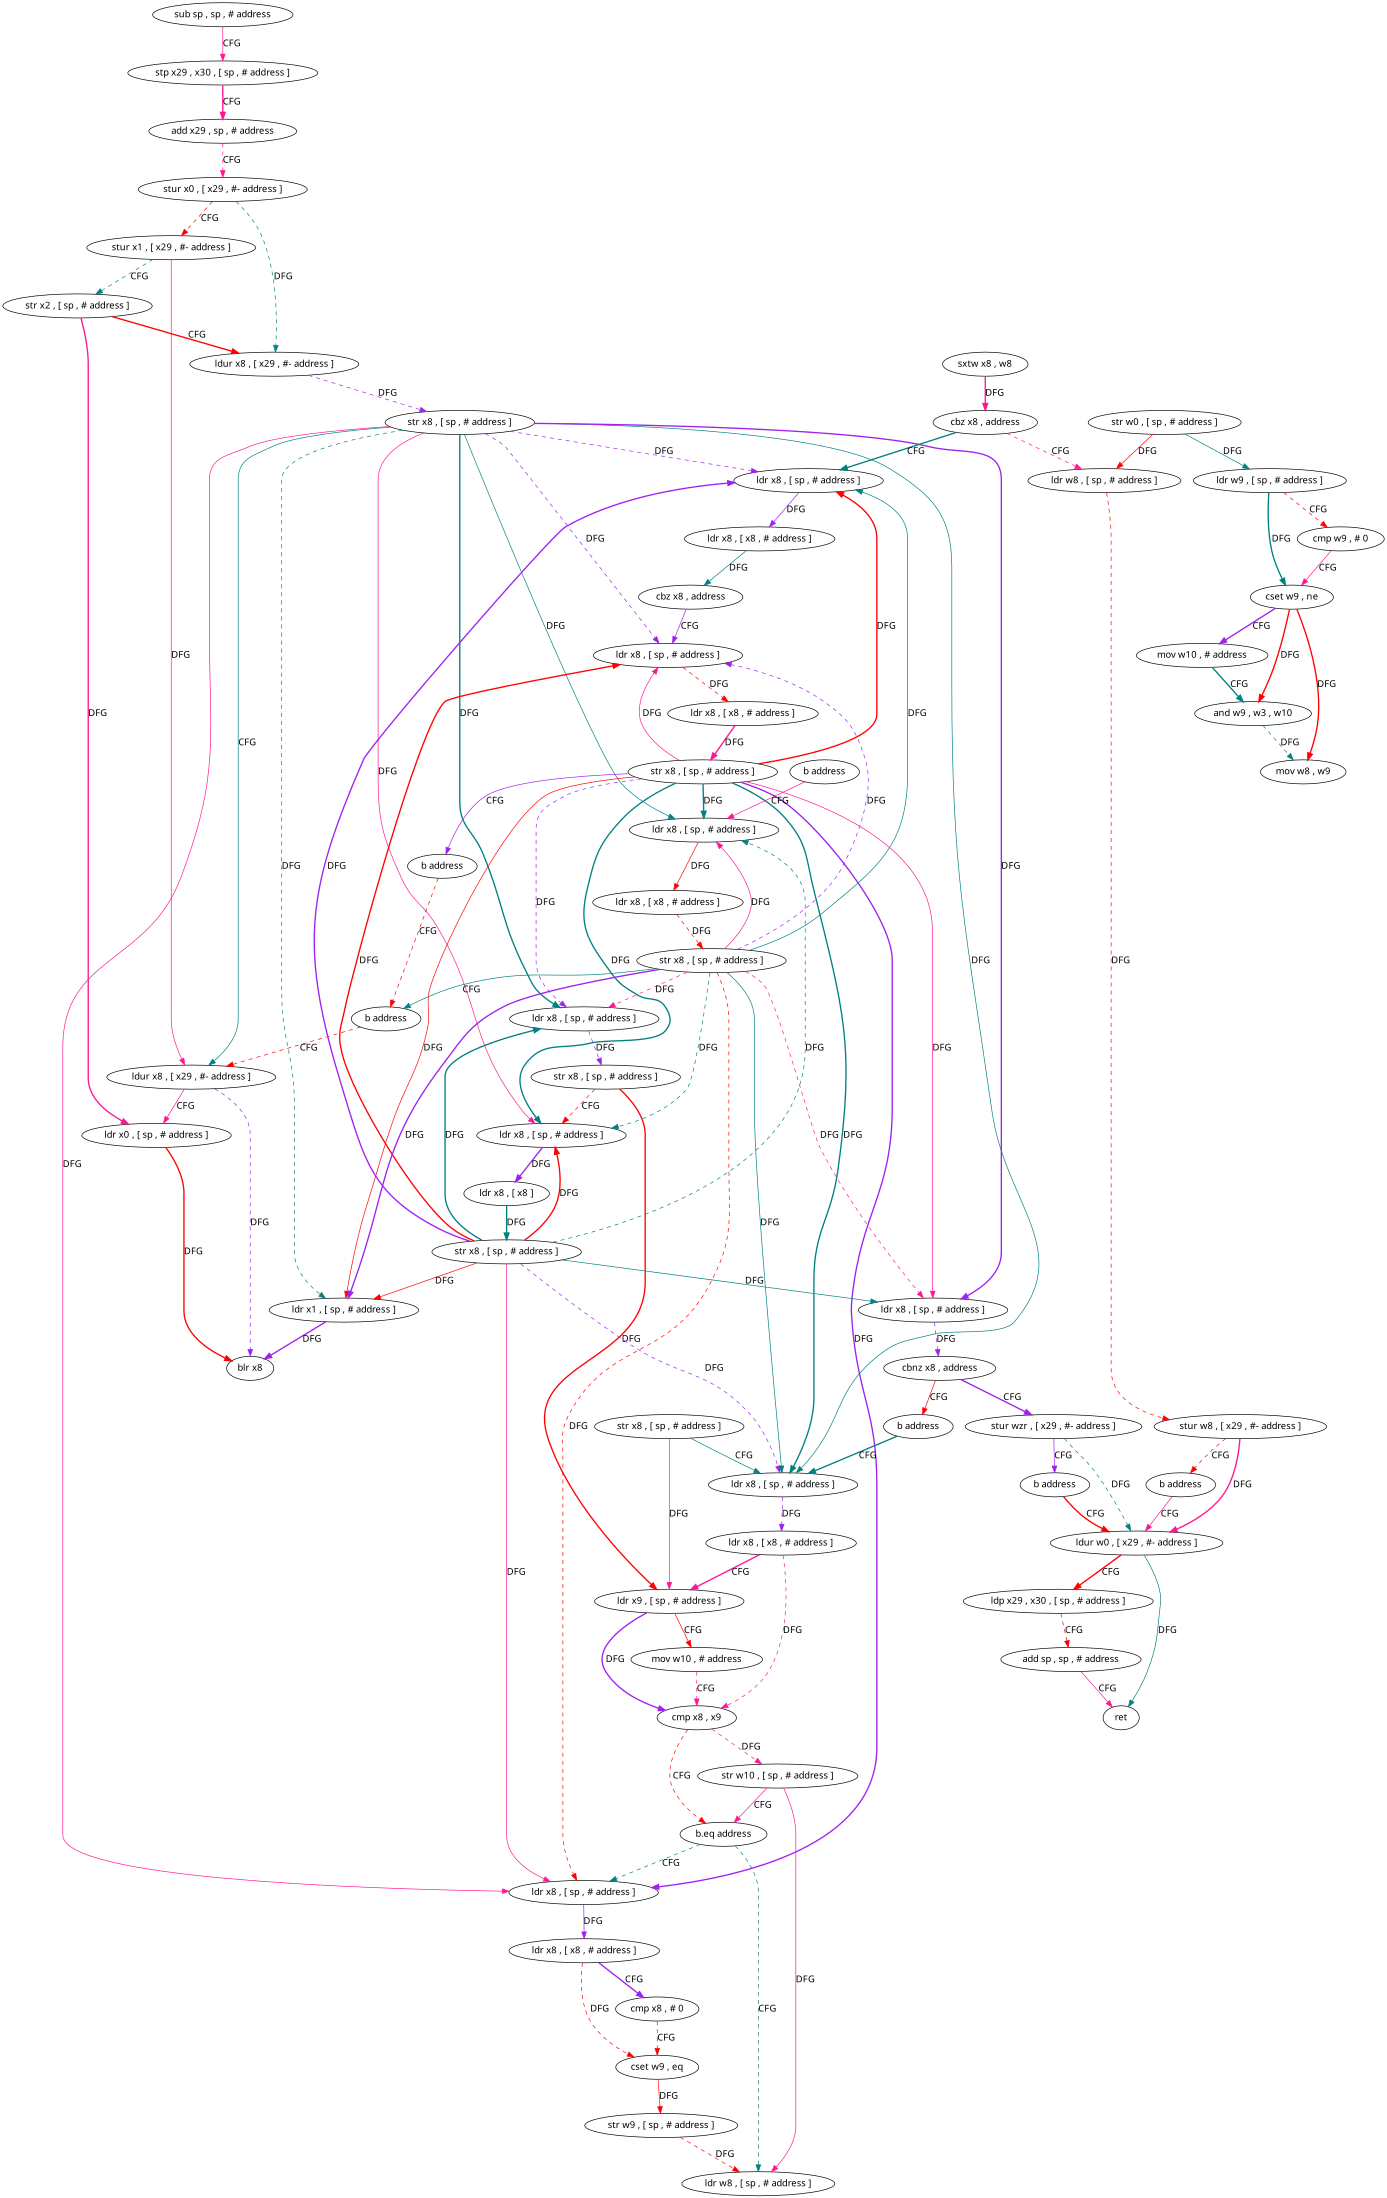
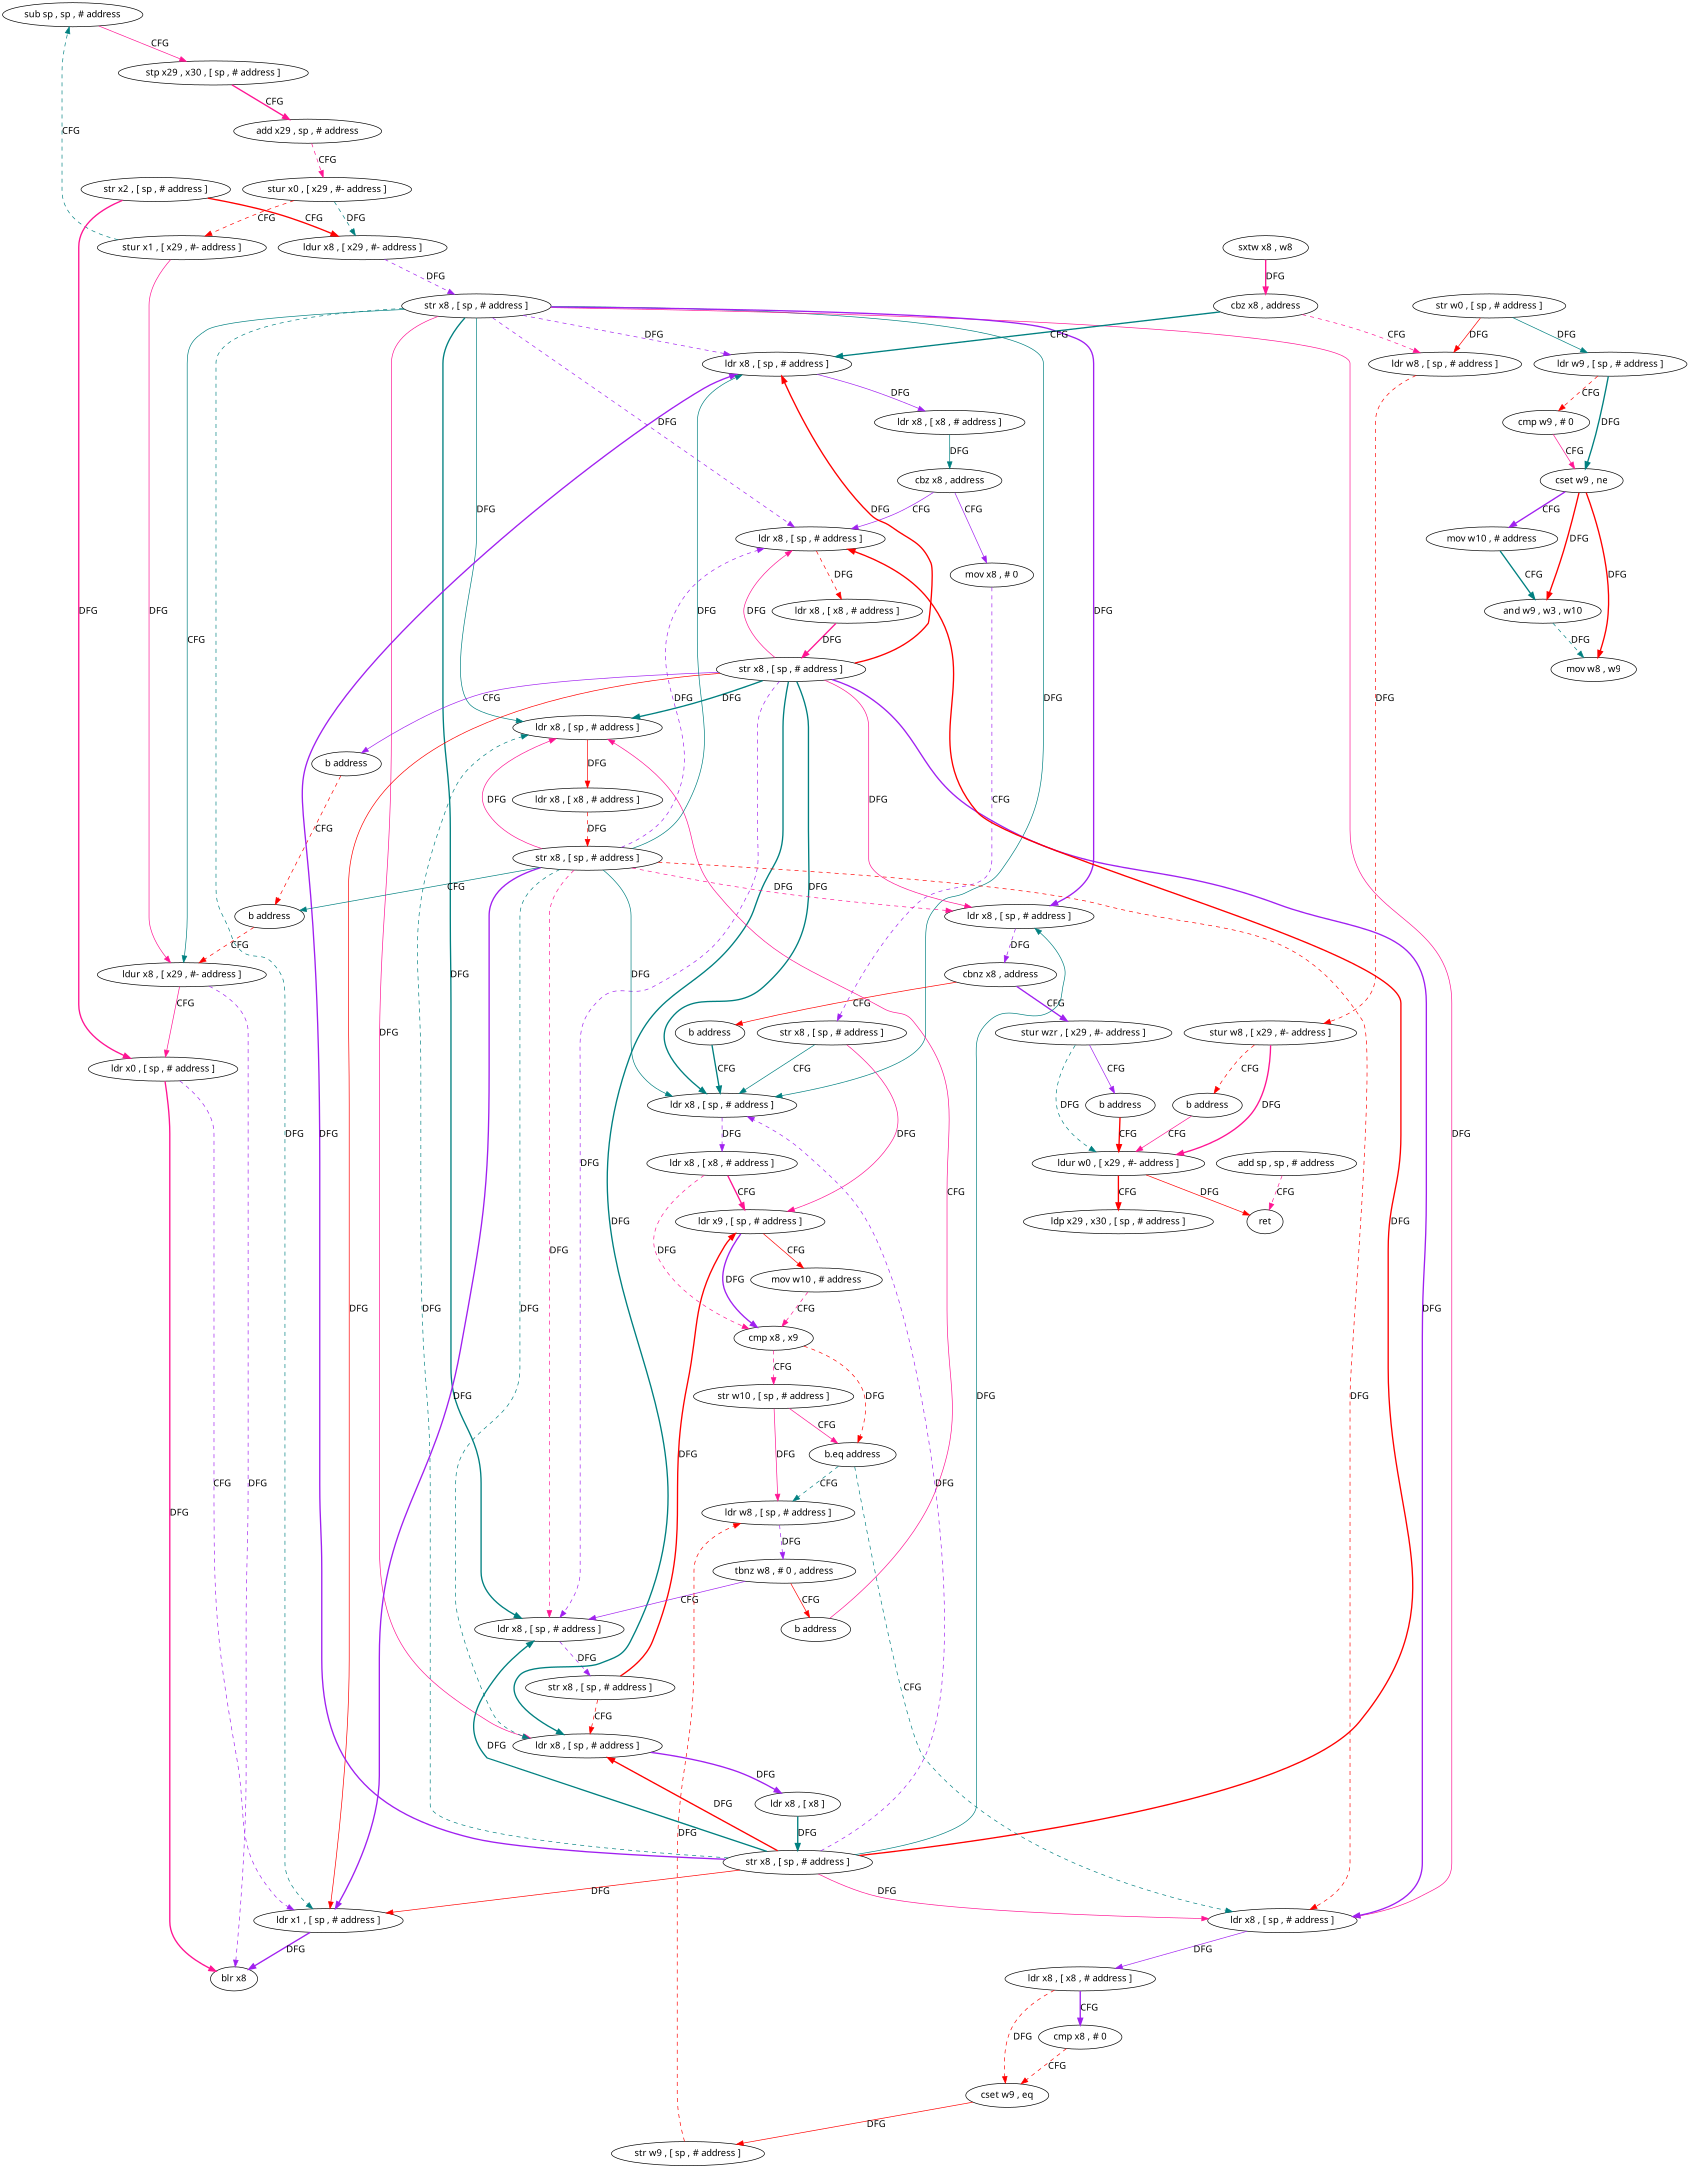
  digraph {
    fontname="Noto Sans"
    node [fontname="Noto Sans"]
    edge [color=red fontname="Noto Sans" style=dashed]
    n1 [label="sub sp , sp , # address"]
    n2 [label="stp x29 , x30 , [ sp , # address ]"]
    n3 [label="add x29 , sp , # address"]
    n4 [label="stur x0 , [ x29 , #- address ]"]
    n5 [label="stur x1 , [ x29 , #- address ]"]
    n6 [label="ldur x8 , [ x29 , #- address ]"]
    n7 [label="str x2 , [ sp , # address ]"]
    n8 [label="ldur x8 , [ x29 , #- address ]"]
    n9 [label="str x8 , [ sp , # address ]"]
    n10 [label="ldr x0 , [ sp , # address ]"]
    n11 [label="blr x8"]
    n12 [label="ldr x1 , [ sp , # address ]"]
    n13 [label="ldr x8 , [ sp , # address ]"]
    n14 [label="ldr x8 , [ sp , # address ]"]
    n15 [label="ldr x8 , [ sp , # address ]"]
    n16 [label="ldr x8 , [ sp , # address ]"]
    n17 [label="ldr x8 , [ sp , # address ]"]
    n18 [label="ldr x8 , [ sp , # address ]"]
    n19 [label="ldr x8 , [ sp , # address ]"]
    n20 [label="ldr x8 , [ sp , # address ]"]
    n21 [label="ldr x8 , [ x8 , # address ]"]
    n22 [label="ldr x8 , [ x8 , # address ]"]
    n23 [label="ldr x8 , [ x8 , # address ]"]
    n24 [label="str x8 , [ sp , # address ]"]
    n25 [label="ldr x8 , [ x8 , # address ]"]
    n26 [label="ldr x8 , [ x8 ]"]
    n27 [label="cbnz x8 , address"]
    n28 [label="ldr x8 , [ x8 , # address ]"]
    n29 [label="cbz x8 , address"]
+   n30 [label="mov x8 , # 0"]
    n31 [label="str x8 , [ sp , # address ]"]
    n32 [label="ldr x9 , [ sp , # address ]"]
    n33 [label="str x8 , [ sp , # address ]"]
    n34 [label="ldr w8 , [ sp , # address ]"]
    n35 [label="stur w8 , [ x29 , #- address ]"]
    n36 [label="b address"]
    n37 [label="ldur w0 , [ x29 , #- address ]"]
    n38 [label="ldp x29 , x30 , [ sp , # address ]"]
    n39 [label=ret]
    n40 [label="add sp , sp , # address"]
    n41 [label="cmp x8 , x9"]
    n42 [label="mov w10 , # address"]
    n43 [label="b address"]
    n44 [label="b address"]
    n45 [label="ldr w8 , [ sp , # address ]"]
+   n46 [label="tbnz w8 , # 0 , address"]
    n47 [label="b address"]
    n48 [label="cmp x8 , # 0"]
    n49 [label="cset w9 , eq"]
    n50 [label="str w9 , [ sp , # address ]"]
    n51 [label="str x8 , [ sp , # address ]"]
    n52 [label="b address"]
    n53 [label="stur wzr , [ x29 , #- address ]"]
    n54 [label="b address"]
    n55 [label="str x8 , [ sp , # address ]"]
    n56 [label="str w0 , [ sp , # address ]"]
    n57 [label="ldr w9 , [ sp , # address ]"]
    n58 [label="cmp w9 , # 0"]
    n59 [label="cset w9 , ne"]
    n60 [label="mov w10 , # address"]
    n61 [label="and w9 , w3 , w10"]
    n62 [label="mov w8 , w9"]
    n63 [label="sxtw x8 , w8"]
    n64 [label="cbz x8 , address"]
    n65 [label="str w10 , [ sp , # address ]"]
    n66 [label="b.eq address"]
    n1 -> n2 [color=deeppink label=CFG style=solid]
    n2 -> n3 [color=deeppink label=CFG style=bold]
    n3 -> n4 [color=deeppink label=CFG]
    n4 -> n5 [label=CFG]
    n4 -> n6 [color=teal label=DFG]
-   n5 -> n7 [color=teal label=CFG]
+   n5 -> n1 [color=teal label=CFG]
    n5 -> n8 [color=deeppink label=DFG style=solid]
    n6 -> n9 [color=purple label=DFG]
    n7 -> n6 [label=CFG style=bold]
    n7 -> n10 [color=deeppink label=DFG style=bold]
    n8 -> n10 [color=deeppink label=CFG style=solid]
    n8 -> n11 [color=purple label=DFG]
    n9 -> n8 [color=teal label=CFG style=solid]
    n9 -> n12 [color=teal label=DFG]
    n9 -> n13 [color=purple label=DFG]
    n9 -> n14 [color=purple label=DFG]
    n9 -> n15 [color=teal label=DFG style=solid]
    n9 -> n16 [color=teal label=DFG style=bold]
    n9 -> n17 [color=deeppink label=DFG style=solid]
    n9 -> n18 [color=deeppink label=DFG style=solid]
    n9 -> n19 [color=purple label=DFG style=bold]
    n9 -> n20 [color=teal label=DFG style=solid]
-   n10 -> n11 [label=DFG style=bold]
+   n10 -> n11 [color=deeppink label=DFG style=bold]
+   n10 -> n12 [color=purple label=CFG]
    n12 -> n11 [color=purple label=DFG style=bold]
    n13 -> n21 [color=purple label=DFG style=solid]
    n14 -> n22 [label=DFG]
    n15 -> n23 [color=purple label=DFG]
    n16 -> n24 [color=purple label=DFG]
    n17 -> n25 [color=purple label=DFG style=solid]
    n18 -> n26 [color=purple label=DFG style=bold]
    n19 -> n27 [color=purple label=DFG]
    n20 -> n28 [label=DFG style=solid]
    n21 -> n29 [color=teal label=DFG style=solid]
    n22 -> n33 [color=deeppink label=DFG style=bold]
    n23 -> n32 [color=deeppink label=CFG style=bold]
    n23 -> n41 [color=deeppink label=DFG]
    n24 -> n18 [label=CFG]
    n24 -> n32 [label=DFG style=bold]
    n25 -> n48 [color=purple label=CFG style=bold]
    n25 -> n49 [label=DFG]
    n26 -> n51 [color=teal label=DFG style=bold]
    n27 -> n52 [label=CFG style=solid]
    n27 -> n53 [color=purple label=CFG style=bold]
    n28 -> n55 [label=DFG]
    n29 -> n14 [color=purple label=CFG style=solid]
+   n29 -> n30 [color=purple label=CFG style=solid]
+   n30 -> n31 [color=purple label=CFG]
    n31 -> n15 [color=teal label=CFG style=solid]
    n31 -> n32 [color=deeppink label=DFG style=solid]
    n32 -> n41 [color=purple label=DFG style=bold]
    n32 -> n42 [label=CFG style=solid]
    n33 -> n12 [label=DFG style=solid]
    n33 -> n13 [label=DFG style=bold]
    n33 -> n14 [color=deeppink label=DFG style=solid]
    n33 -> n15 [color=teal label=DFG style=bold]
    n33 -> n16 [color=purple label=DFG]
    n33 -> n17 [color=purple label=DFG style=bold]
    n33 -> n18 [color=teal label=DFG style=bold]
    n33 -> n19 [color=deeppink label=DFG style=solid]
    n33 -> n20 [color=teal label=DFG style=bold]
    n33 -> n43 [color=purple label=CFG style=solid]
    n34 -> n35 [label=DFG]
    n35 -> n36 [label=CFG]
    n35 -> n37 [color=deeppink label=DFG style=bold]
    n36 -> n37 [color=deeppink label=CFG style=solid]
    n37 -> n38 [label=CFG style=bold]
-   n37 -> n39 [color=teal label=DFG style=solid]
-   n38 -> n40 [label=CFG]
-   n40 -> n39 [color=deeppink label=CFG style=solid]
-   n41 -> n65 [color=deeppink label=DFG]
-   n41 -> n66 [label=CFG]
+   n37 -> n39 [label=DFG style=solid]
+   n40 -> n39 [color=deeppink label=CFG]
+   n41 -> n65 [color=deeppink label=CFG]
+   n41 -> n66 [label=DFG]
    n42 -> n41 [color=deeppink label=CFG]
    n43 -> n44 [label=CFG]
    n44 -> n8 [label=CFG]
+   n45 -> n46 [color=purple label=DFG]
+   n46 -> n16 [color=purple label=CFG style=solid]
+   n46 -> n47 [label=CFG style=solid]
    n47 -> n20 [color=deeppink label=CFG style=solid]
    n48 -> n49 [label=CFG]
    n49 -> n50 [label=DFG style=solid]
    n50 -> n45 [label=DFG]
    n51 -> n12 [label=DFG style=solid]
    n51 -> n13 [color=purple label=DFG style=bold]
    n51 -> n14 [label=DFG style=bold]
    n51 -> n15 [color=purple label=DFG]
    n51 -> n16 [color=teal label=DFG style=bold]
    n51 -> n17 [color=deeppink label=DFG style=solid]
    n51 -> n18 [label=DFG style=bold]
    n51 -> n19 [color=teal label=DFG style=solid]
    n51 -> n20 [color=teal label=DFG]
    n52 -> n15 [color=teal label=CFG style=bold]
    n53 -> n37 [color=teal label=DFG]
    n53 -> n54 [color=purple label=CFG style=solid]
    n54 -> n37 [label=CFG style=bold]
    n55 -> n12 [color=purple label=DFG style=bold]
    n55 -> n13 [color=teal label=DFG style=solid]
    n55 -> n14 [color=purple label=DFG]
    n55 -> n15 [color=teal label=DFG style=solid]
    n55 -> n16 [color=deeppink label=DFG]
    n55 -> n17 [label=DFG]
    n55 -> n18 [color=teal label=DFG]
    n55 -> n19 [color=deeppink label=DFG]
    n55 -> n20 [color=deeppink label=DFG style=solid]
    n55 -> n44 [color=teal label=CFG style=solid]
    n56 -> n34 [label=DFG style=solid]
    n56 -> n57 [color=teal label=DFG style=solid]
    n57 -> n58 [label=CFG]
    n57 -> n59 [color=teal label=DFG style=bold]
    n58 -> n59 [color=deeppink label=CFG style=solid]
    n59 -> n60 [color=purple label=CFG style=bold]
    n59 -> n61 [label=DFG style=bold]
    n59 -> n62 [label=DFG style=bold]
    n60 -> n61 [color=teal label=CFG style=bold]
    n61 -> n62 [color=teal label=DFG]
    n63 -> n64 [color=deeppink label=DFG style=bold]
    n64 -> n13 [color=teal label=CFG style=bold]
    n64 -> n34 [color=deeppink label=CFG]
    n65 -> n45 [color=deeppink label=DFG style=solid]
    n65 -> n66 [color=deeppink label=CFG style=solid]
    n66 -> n17 [color=teal label=CFG]
    n66 -> n45 [color=teal label=CFG]
  }
